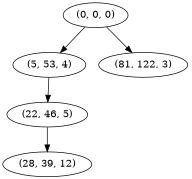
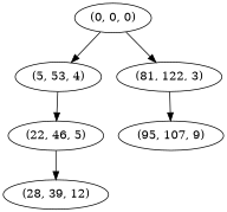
  digraph {
    n1 [label="(5, 53, 4)"]
    "(0, 0, 0)"
    "(81, 122, 3)"
    n4 [label="(22, 46, 5)"]
+   "(95, 107, 9)"
    "(28, 39, 12)"
    n1 -> n4
    "(0, 0, 0)" -> n1
    "(0, 0, 0)" -> "(81, 122, 3)"
+   "(81, 122, 3)" -> "(95, 107, 9)"
    n4 -> "(28, 39, 12)"
  }
